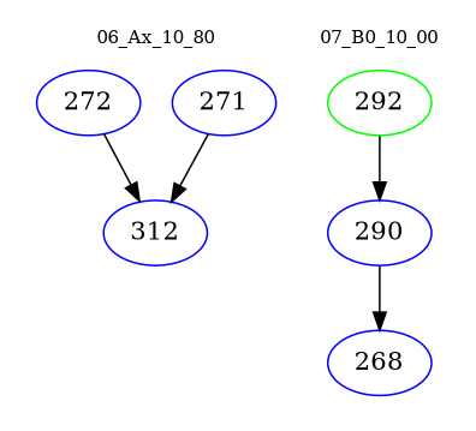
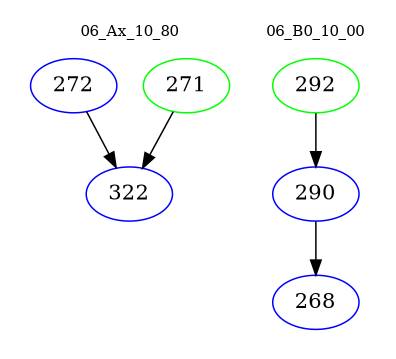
  digraph {
    fontname="DejaVu Serif"
    node [color=blue fontname="DejaVu Serif"]
    edge [color=black fontname="DejaVu Serif"]
-   n1 [label=271]
+   n1 [color=green label=271]
    n2 [label=272]
-   n3 [label=312]
+   n3 [label=322]
    n4 [color=green label=292]
    n5 [label=290]
    n6 [label=268]
    subgraph cluster_1 {
      color=white
      fontsize=10
      label="06_Ax_10_80"
      n1
      n2
      n3
    }
    subgraph cluster_2 {
      color=white
      fontsize=10
-     label="07_B0_10_00"
+     label="06_B0_10_00"
      n4
      n5
      n6
    }
    n1 -> n3
    n2 -> n3
    n4 -> n5
    n5 -> n6
  }
